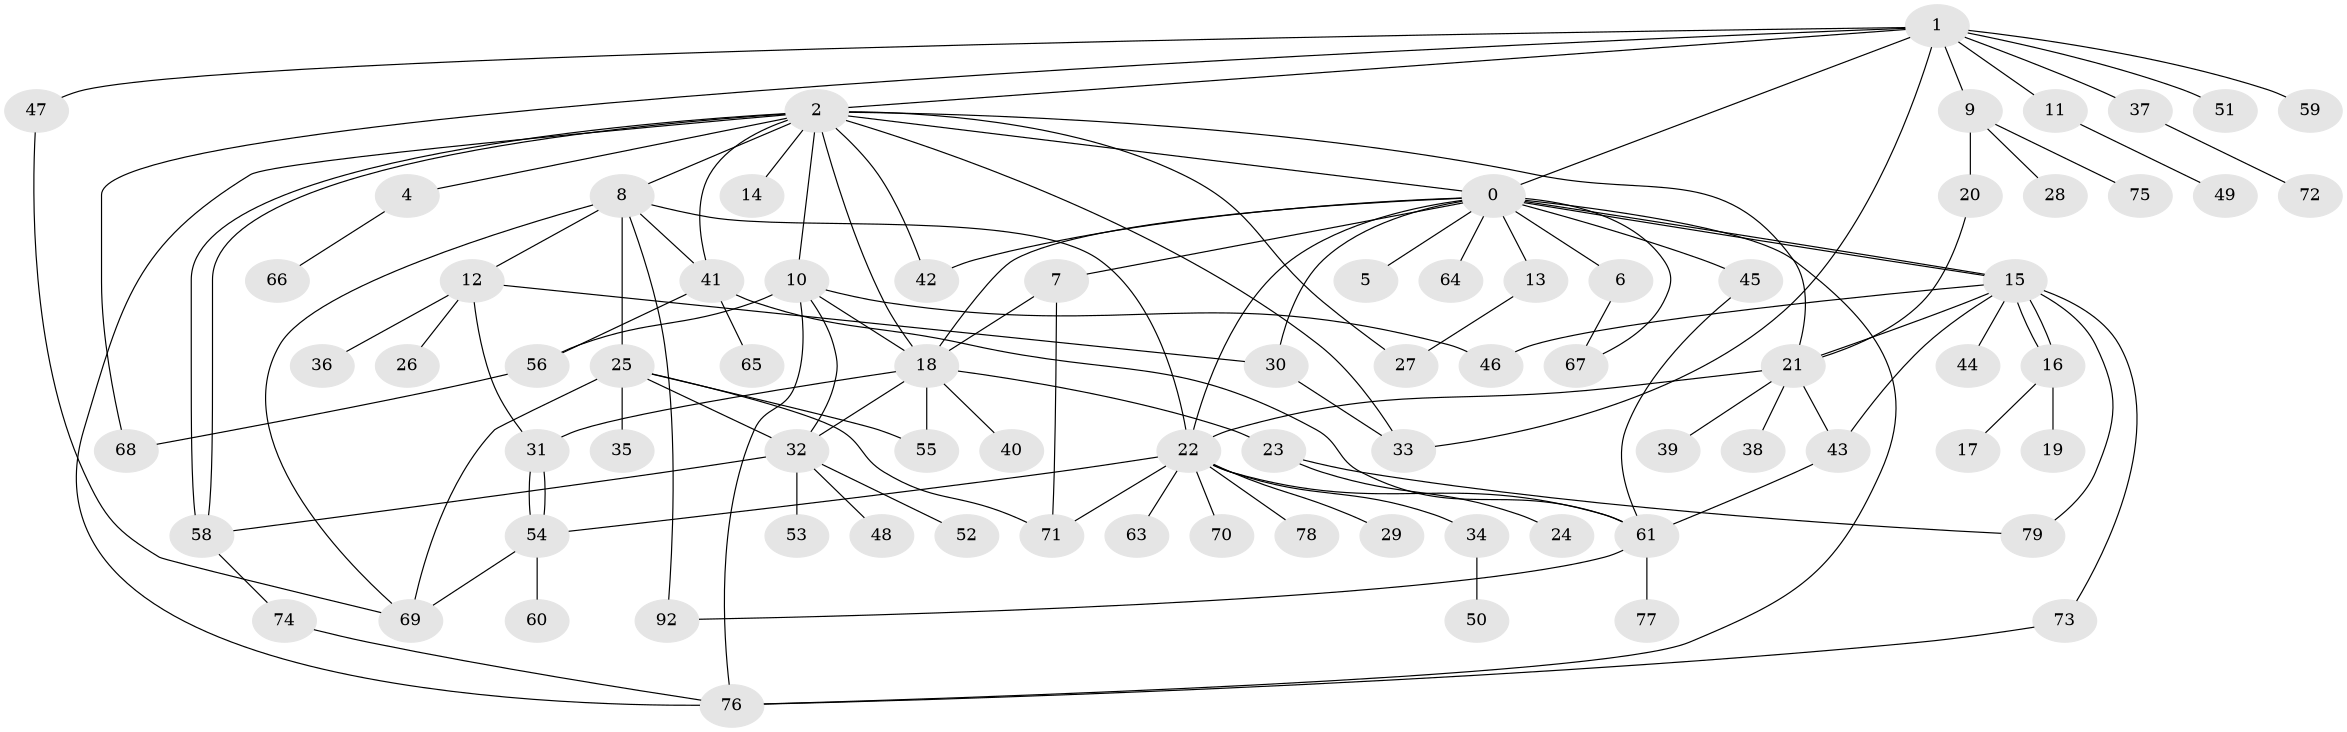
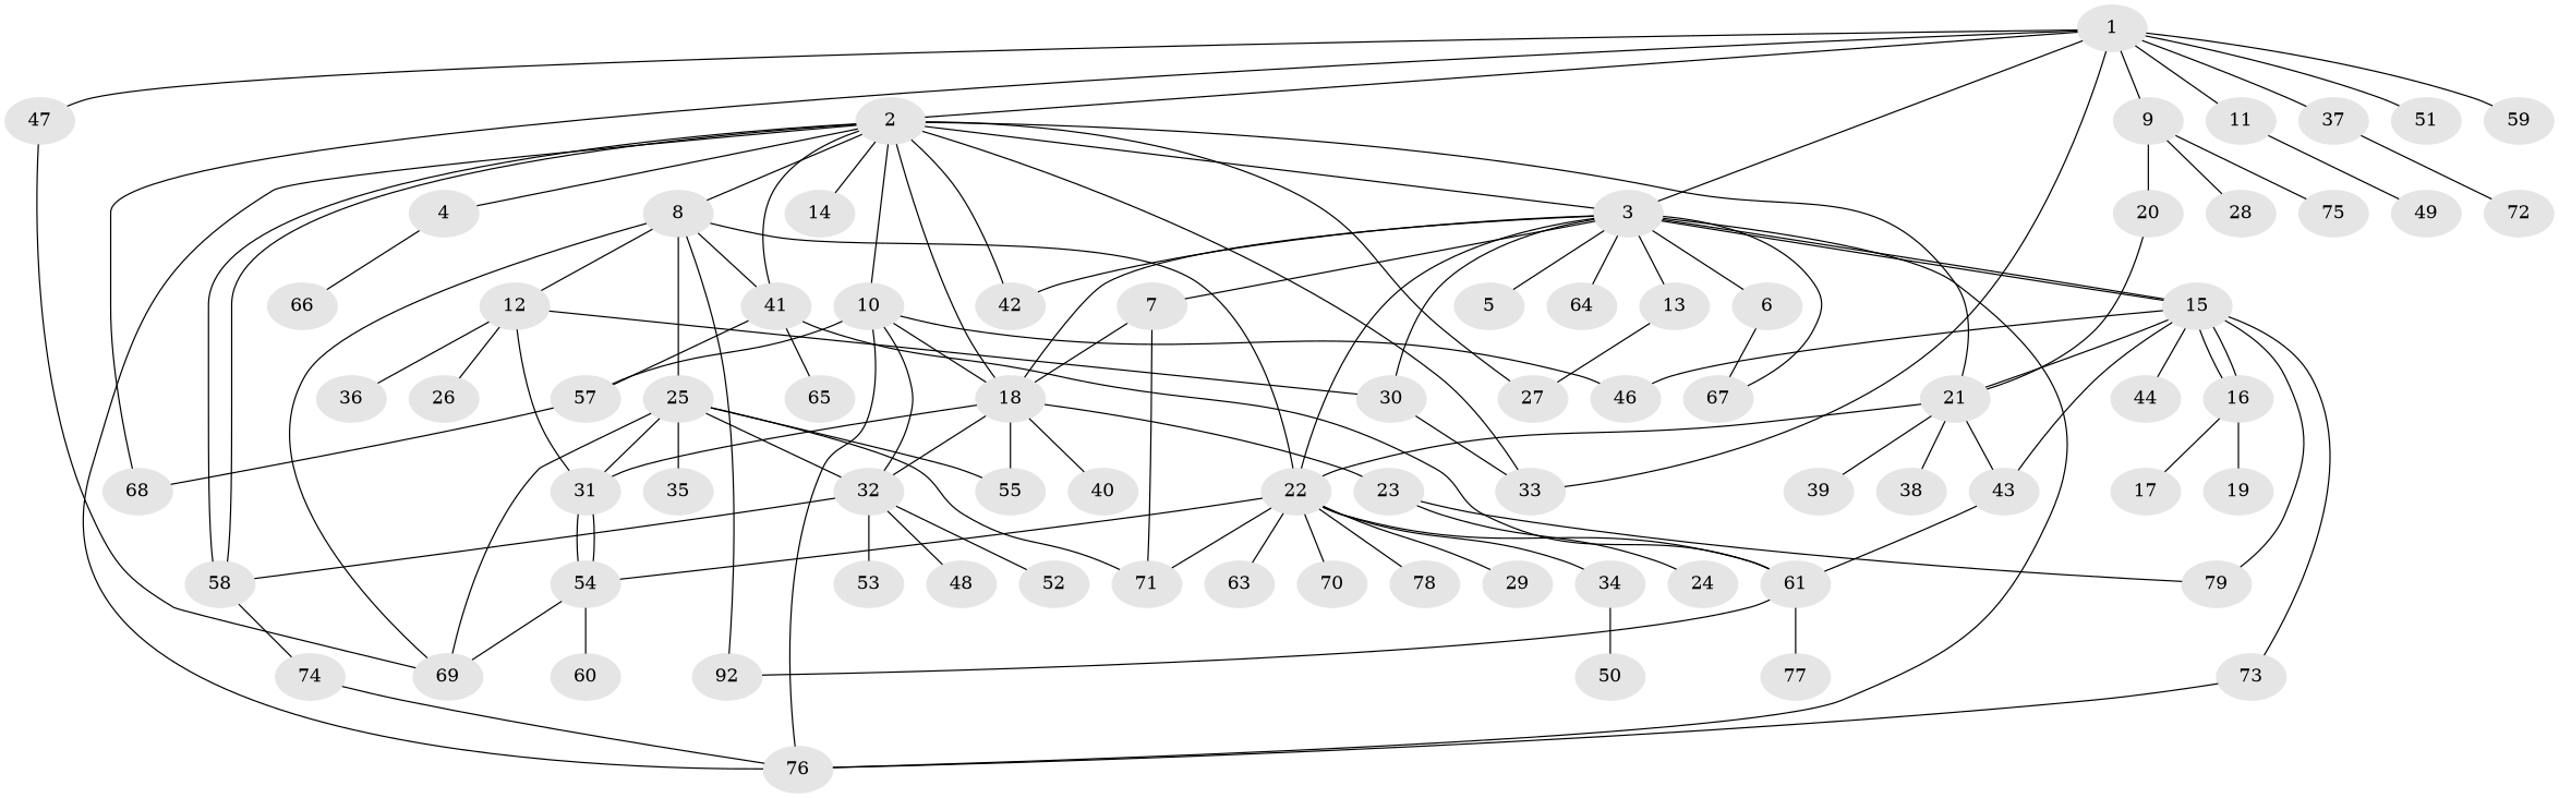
  graph {
    node [color=gray90 style=filled]
    1
    2
-   3 [label=0]
+   3
    9
    11
    33
    37
    47
    51
    59
    68
    4
    8
    10
    14
    18
    21
    27
    41
    42
    58
    76
    5
    6
    7
    13
    15
    22
    30
-   45
    64
    67
    20
    28
    75
    49
    72
    69
    66
    25
    12
    n42 [label=92]
    32
    46
-   57 [label=56]
+   57
    31
    23
    40
    55
    43
    38
    39
    71
    35
    61
    65
    74
    16
    44
    73
    79
    29
    34
    54
    63
    70
    78
    26
    36
    48
    52
    53
    17
    19
    24
    50
    60
    77
    1 -- 2
    1 -- 3
    1 -- 9
    1 -- 11
    1 -- 33
    1 -- 37
    1 -- 47
    1 -- 51
    1 -- 59
    1 -- 68
    2 -- 3
    2 -- 33
    2 -- 4
    2 -- 8
    2 -- 10
    2 -- 14
    2 -- 18
    2 -- 21
    2 -- 27
    2 -- 41
    2 -- 42
    2 -- 58
    2 -- 58
    2 -- 76
    3 -- 18
    3 -- 42
    3 -- 76
    3 -- 5
    3 -- 6
    3 -- 7
    3 -- 13
    3 -- 15
    3 -- 15
    3 -- 22
    3 -- 30
-   3 -- 45
    3 -- 64
    3 -- 67
    9 -- 20
    9 -- 28
    9 -- 75
    11 -- 49
    37 -- 72
    47 -- 69
    4 -- 66
    8 -- 41
    8 -- 22
    8 -- 69
    8 -- 25
    8 -- 12
    8 -- n42
    10 -- 18
    10 -- 76
    10 -- 32
    10 -- 46
    10 -- 57
    18 -- 32
    18 -- 31
    18 -- 23
    18 -- 40
    18 -- 55
    21 -- 22
    21 -- 43
    21 -- 38
    21 -- 39
    41 -- 57
    41 -- 61
    41 -- 65
    58 -- 74
    6 -- 67
    7 -- 18
    7 -- 71
    13 -- 27
    15 -- 21
    15 -- 46
    15 -- 43
    15 -- 16
    15 -- 16
    15 -- 44
    15 -- 73
    15 -- 79
    22 -- 71
    22 -- 61
    22 -- 29
    22 -- 34
    22 -- 54
    22 -- 63
    22 -- 70
    22 -- 78
    30 -- 33
-   45 -- 61
    20 -- 21
    25 -- 69
    25 -- 32
+   25 -- 31
    25 -- 55
    25 -- 71
    25 -- 35
    12 -- 30
    12 -- 31
    12 -- 26
    12 -- 36
    32 -- 58
    32 -- 48
    32 -- 52
    32 -- 53
    57 -- 68
    31 -- 54
    31 -- 54
    23 -- 79
    23 -- 24
    43 -- 61
    61 -- n42
    61 -- 77
    74 -- 76
    16 -- 17
    16 -- 19
    73 -- 76
    34 -- 50
    54 -- 69
    54 -- 60
  }
